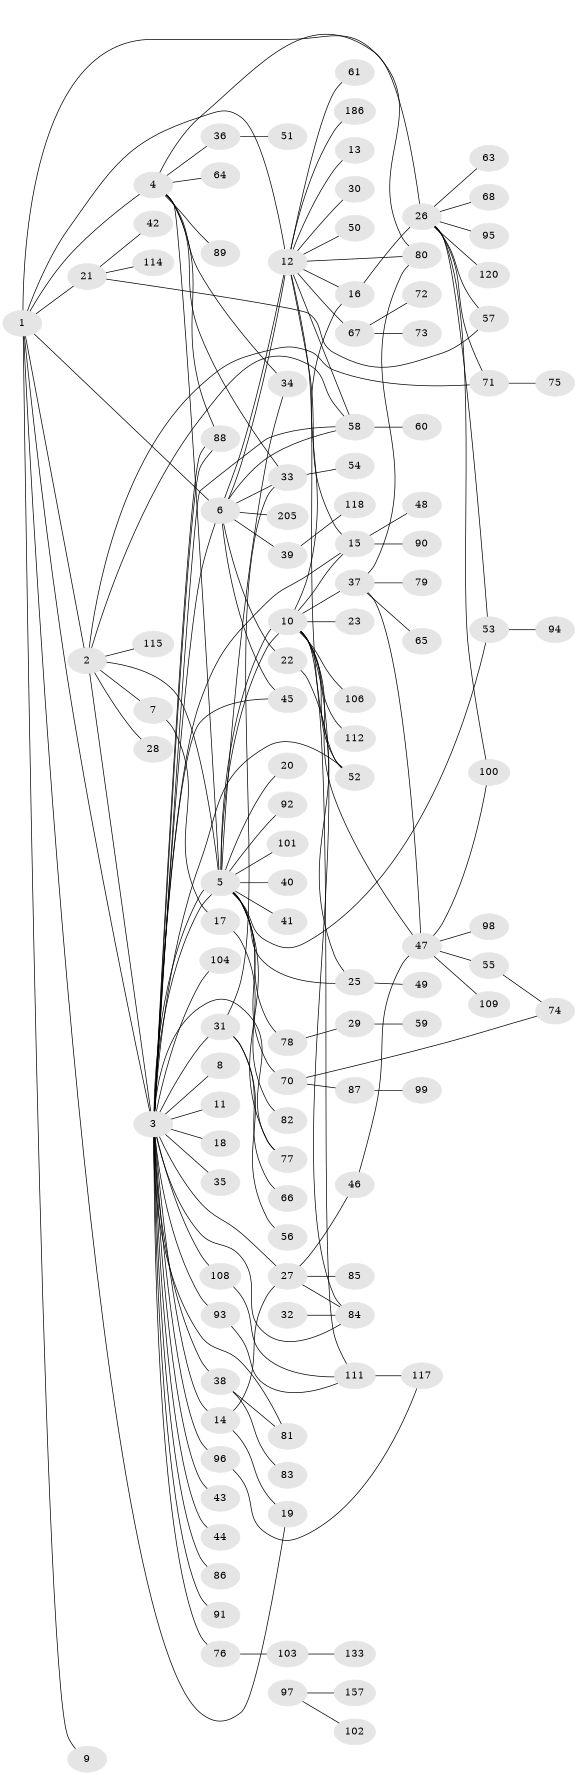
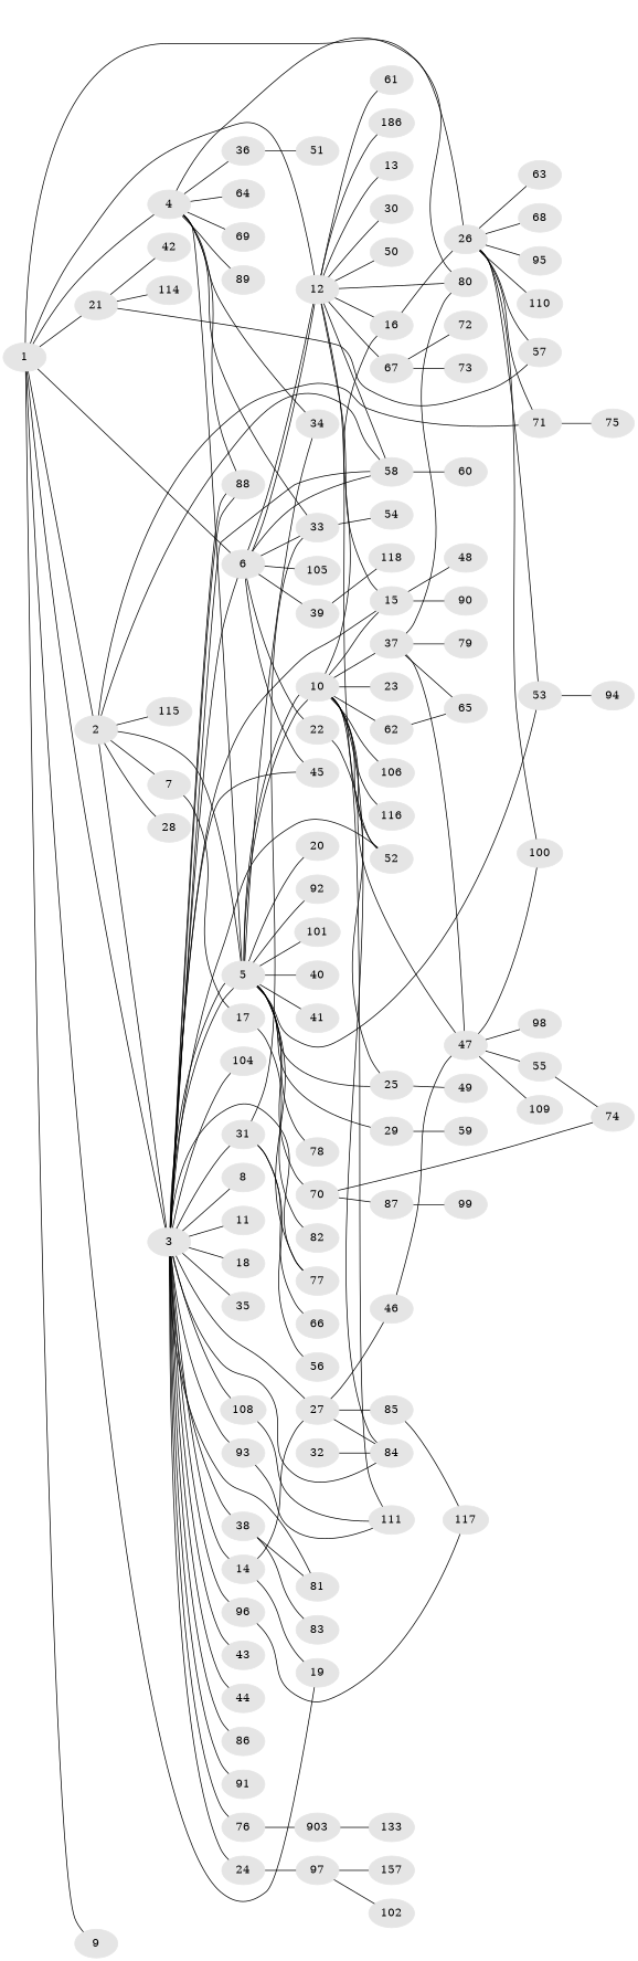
  graph {
    rankdir=LR
    node [color=gray90 style=filled]
    1
    2
    3
    4
    6
    9
    12
    19
    21
    80
    5
    7
    28
    58
    71
    115
    8
    11
    14
    15
    18
+   24
    27
    31
    35
    38
    43
    44
    45
    52
    76
    77
    84
    86
    88
    91
    93
    96
    104
    108
    81
    26
    33
    34
    36
    64
+   69
    89
    22
    39
-   105 [label=205]
+   105
    16
    13
    30
    50
    61
    67
    n58 [label=186]
    42
    57
    114
    10
    20
    25
    29
    40
    41
    53
    70
    78
    92
    101
    17
    60
    75
    48
    90
    97
    46
    85
    56
    66
    32
    83
-   103
+   103 [label=903]
    111
    117
    63
    68
    95
    100
-   110 [label=120]
+   110
    54
    51
    23
    37
    47
+   62
    106
-   112
+   112 [label=116]
    49
    59
    94
    74
    87
    118
    82
    65
    79
    55
    98
    109
    72
    73
    102
    n116 [label=157]
    99
    n118 [label=133]
    1 -- 2
    1 -- 3
    1 -- 4
    1 -- 6
    1 -- 9
    1 -- 12
    1 -- 19
    1 -- 21
    1 -- 80
    2 -- 3
    2 -- 5
    2 -- 7
    2 -- 28
    2 -- 58
    2 -- 71
    2 -- 115
    3 -- 6
    3 -- 5
    3 -- 5
    3 -- 58
    3 -- 8
    3 -- 11
    3 -- 14
    3 -- 15
    3 -- 18
+   3 -- 24
    3 -- 27
    3 -- 31
    3 -- 35
    3 -- 38
    3 -- 43
    3 -- 44
    3 -- 45
    3 -- 52
    3 -- 76
    3 -- 77
    3 -- 84
    3 -- 86
    3 -- 88
    3 -- 88
    3 -- 91
    3 -- 93
    3 -- 96
    3 -- 104
    3 -- 108
    3 -- 81
    4 -- 5
    4 -- 88
    4 -- 26
    4 -- 33
    4 -- 34
    4 -- 36
    4 -- 64
+   4 -- 69
    4 -- 89
    6 -- 12
    6 -- 12
    6 -- 58
    6 -- 45
    6 -- 33
    6 -- 22
    6 -- 39
    6 -- 105
    12 -- 80
    12 -- 58
    12 -- 15
    12 -- 52
    12 -- 16
    12 -- 13
    12 -- 30
    12 -- 50
    12 -- 61
    12 -- 67
    12 -- n58
    21 -- 42
    21 -- 57
    21 -- 114
    5 -- 77
    5 -- 34
    5 -- 10
    5 -- 10
    5 -- 20
    5 -- 25
-   78 -- 29
+   5 -- 29
    5 -- 40
    5 -- 41
    5 -- 53
    5 -- 70
    5 -- 78
    5 -- 92
    5 -- 101
    7 -- 17
    58 -- 60
    71 -- 75
    14 -- 19
    14 -- 27
    15 -- 48
    15 -- 90
+   24 -- 97
    27 -- 84
    27 -- 46
    27 -- 85
    31 -- 33
    31 -- 56
    31 -- 66
    38 -- 81
    38 -- 83
    76 -- 103
    93 -- 111
    96 -- 117
    108 -- 111
    26 -- 71
    26 -- 57
    26 -- 53
    26 -- 63
    26 -- 68
    26 -- 95
    26 -- 100
    26 -- 110
    33 -- 54
    36 -- 51
    22 -- 25
    39 -- 118
    16 -- 26
    67 -- 72
    67 -- 73
    10 -- 15
    10 -- 52
    10 -- 84
    10 -- 16
    10 -- 111
    10 -- 23
    10 -- 37
    10 -- 47
+   10 -- 62
    10 -- 106
    10 -- 112
    25 -- 49
    29 -- 59
    53 -- 94
    70 -- 74
    70 -- 87
    17 -- 82
    97 -- 102
    97 -- n116
    46 -- 47
    32 -- 84
    103 -- n118
-   111 -- 117
+   85 -- 117
    37 -- 80
    37 -- 47
    37 -- 65
    37 -- 79
    47 -- 100
    47 -- 55
    47 -- 98
    47 -- 109
+   62 -- 65
    87 -- 99
    55 -- 74
  }
